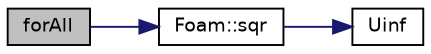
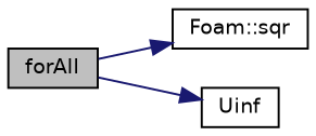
  digraph {
    fontname="DejaVu Sans"
    rankdir=LR
    node [color=black fontname="DejaVu Sans" fontsize=10 shape=record]
    edge [color=midnightblue fontname="DejaVu Sans" fontsize=10 labelfontname=Helvetica labelfontsize=10 style=solid]
    n1 [fillcolor=grey75 fontcolor=black height=0.2 label=forAll style=filled width=0.4]
    n2 [height=0.2 label="Foam::sqr" width=0.4]
    n3 [height=0.2 label=Uinf width=0.4]
    n1 -> n2
-   n2 -> n3
+   n1 -> n3
  }
